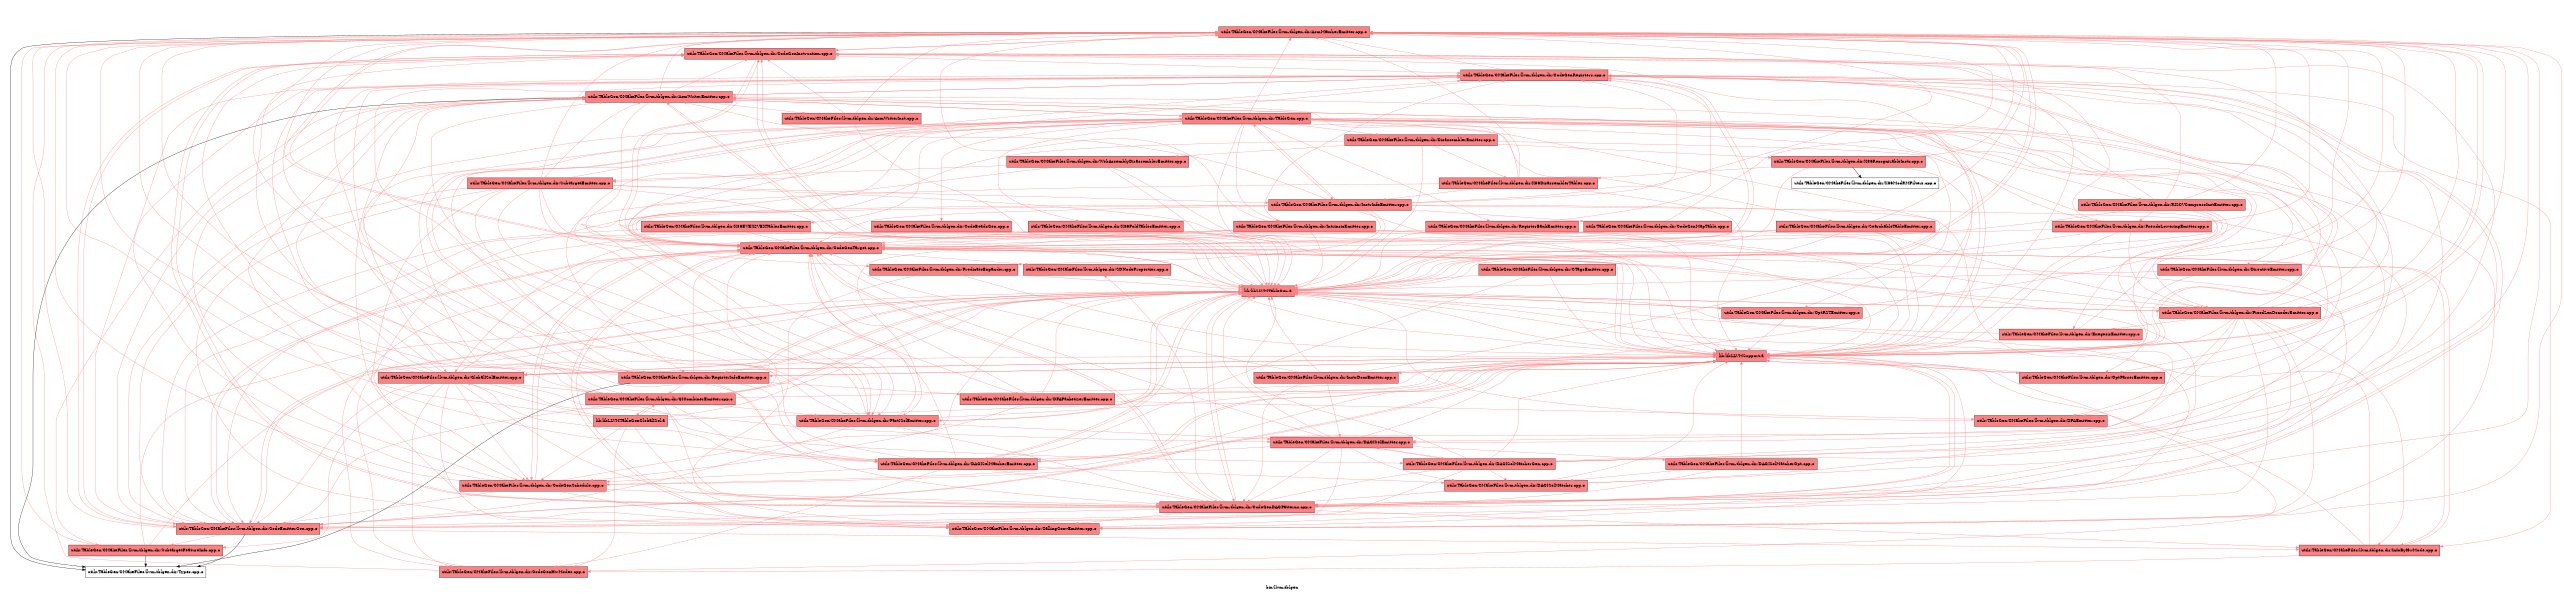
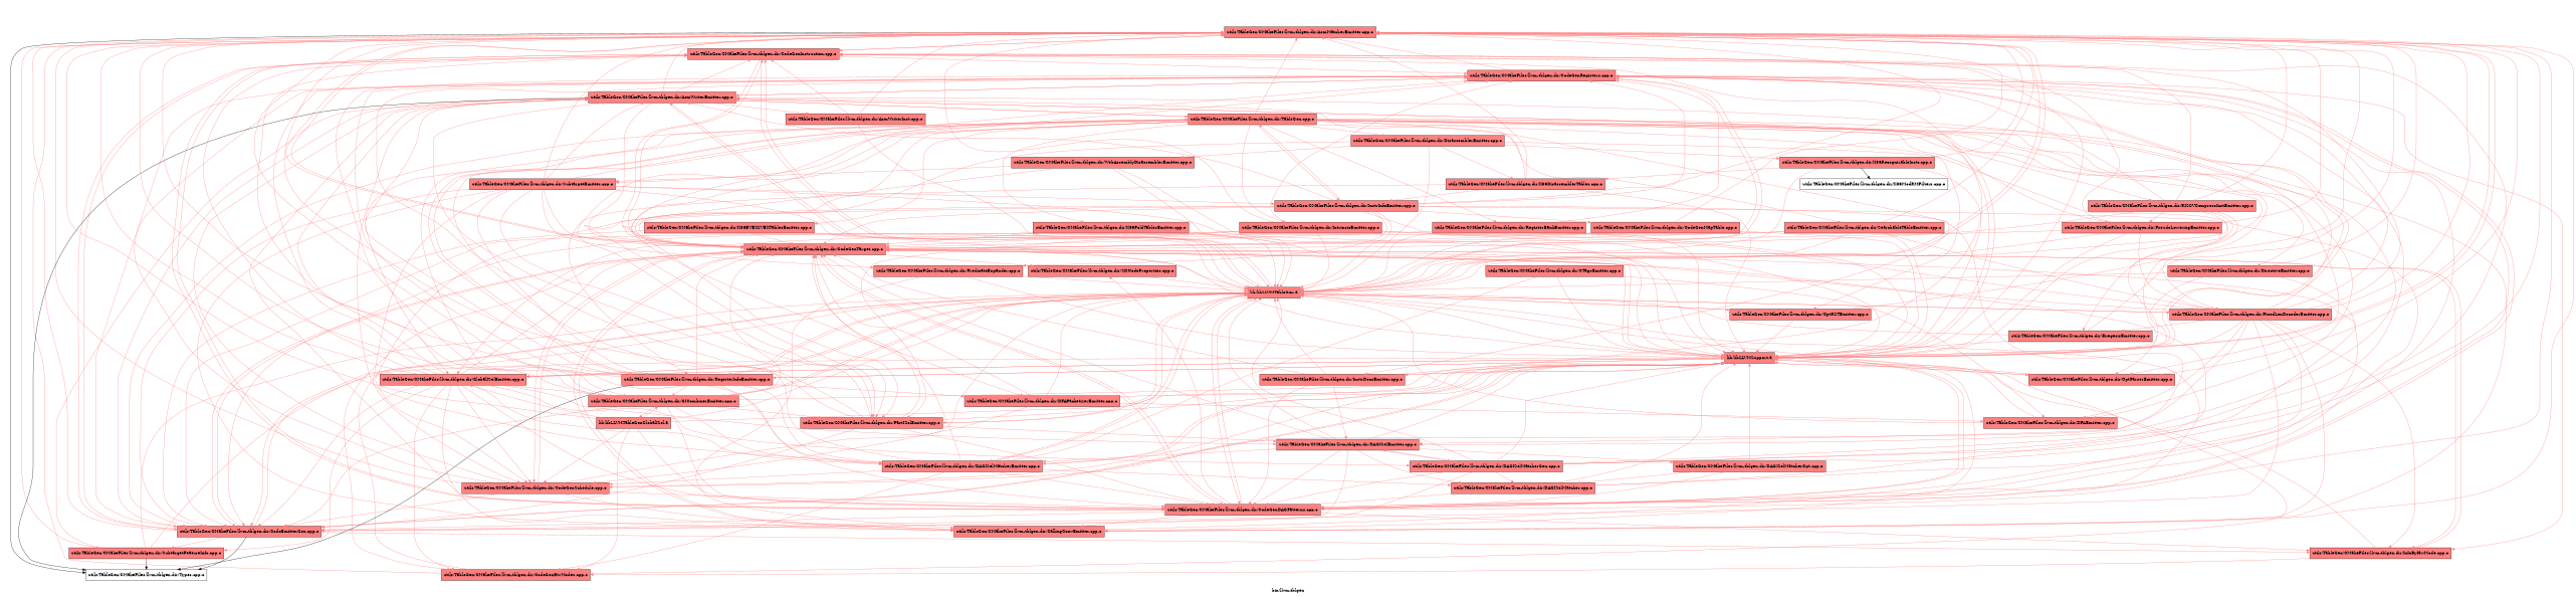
  digraph {
    label="bin/llvm-tblgen"
    node [fillcolor="1.000000 0.5 1" shape=record style=filled]
    edge [color="1.000000 0.5 1"]
    n1 [label="{utils/TableGen/CMakeFiles/llvm-tblgen.dir/AsmMatcherEmitter.cpp.o}"]
    n2 [label="{utils/TableGen/CMakeFiles/llvm-tblgen.dir/CodeGenInstruction.cpp.o}"]
    n3 [label="{utils/TableGen/CMakeFiles/llvm-tblgen.dir/CodeGenTarget.cpp.o}"]
    n4 [label="{utils/TableGen/CMakeFiles/llvm-tblgen.dir/SubtargetFeatureInfo.cpp.o}"]
    n5 [label="{utils/TableGen/CMakeFiles/llvm-tblgen.dir/Types.cpp.o}" fillcolor="" style=""]
    n6 [label="{lib/libLLVMSupport.a}"]
    n7 [label="{lib/libLLVMTableGen.a}"]
    n8 [label="{utils/TableGen/CMakeFiles/llvm-tblgen.dir/CodeEmitterGen.cpp.o}"]
    n9 [label="{utils/TableGen/CMakeFiles/llvm-tblgen.dir/CodeGenDAGPatterns.cpp.o}"]
    n10 [label="{utils/TableGen/CMakeFiles/llvm-tblgen.dir/CodeGenRegisters.cpp.o}"]
    n11 [label="{utils/TableGen/CMakeFiles/llvm-tblgen.dir/CallingConvEmitter.cpp.o}"]
    n12 [label="{utils/TableGen/CMakeFiles/llvm-tblgen.dir/CodeGenHwModes.cpp.o}"]
    n13 [label="{utils/TableGen/CMakeFiles/llvm-tblgen.dir/CodeGenSchedule.cpp.o}"]
    n14 [label="{utils/TableGen/CMakeFiles/llvm-tblgen.dir/InfoByHwMode.cpp.o}"]
    n15 [label="{utils/TableGen/CMakeFiles/llvm-tblgen.dir/SDNodeProperties.cpp.o}"]
    n16 [label="{utils/TableGen/CMakeFiles/llvm-tblgen.dir/AsmWriterEmitter.cpp.o}"]
    n17 [label="{utils/TableGen/CMakeFiles/llvm-tblgen.dir/DAGISelMatcherEmitter.cpp.o}"]
    n18 [label="{utils/TableGen/CMakeFiles/llvm-tblgen.dir/GlobalISelEmitter.cpp.o}"]
    n19 [label="{utils/TableGen/CMakeFiles/llvm-tblgen.dir/OptParserEmitter.cpp.o}"]
    n20 [label="{utils/TableGen/CMakeFiles/llvm-tblgen.dir/RegisterInfoEmitter.cpp.o}"]
    n21 [label="{utils/TableGen/CMakeFiles/llvm-tblgen.dir/InstrDocsEmitter.cpp.o}"]
    n22 [label="{utils/TableGen/CMakeFiles/llvm-tblgen.dir/FastISelEmitter.cpp.o}"]
    n23 [label="{utils/TableGen/CMakeFiles/llvm-tblgen.dir/GICombinerEmitter.cpp.o}"]
    n24 [label="{utils/TableGen/CMakeFiles/llvm-tblgen.dir/OptRSTEmitter.cpp.o}"]
    n25 [label="{utils/TableGen/CMakeFiles/llvm-tblgen.dir/FixedLenDecoderEmitter.cpp.o}"]
    n26 [label="{utils/TableGen/CMakeFiles/llvm-tblgen.dir/AsmWriterInst.cpp.o}"]
    n27 [label="{utils/TableGen/CMakeFiles/llvm-tblgen.dir/TableGen.cpp.o}"]
    n28 [label="{utils/TableGen/CMakeFiles/llvm-tblgen.dir/DAGISelMatcher.cpp.o}"]
    n29 [label="{utils/TableGen/CMakeFiles/llvm-tblgen.dir/DAGISelEmitter.cpp.o}"]
    n30 [label="{utils/TableGen/CMakeFiles/llvm-tblgen.dir/DAGISelMatcherGen.cpp.o}"]
    n31 [label="{utils/TableGen/CMakeFiles/llvm-tblgen.dir/DFAPacketizerEmitter.cpp.o}"]
    n32 [label="{lib/libLLVMTableGenGlobalISel.a}"]
    n33 [label="{utils/TableGen/CMakeFiles/llvm-tblgen.dir/DFAEmitter.cpp.o}"]
    n34 [label="{utils/TableGen/CMakeFiles/llvm-tblgen.dir/ExegesisEmitter.cpp.o}"]
-   n35 [label="{utils/TableGen/CMakeFiles/llvm-tblgen.dir/CodeBeadsGen.cpp.o}"]
    n36 [label="{utils/TableGen/CMakeFiles/llvm-tblgen.dir/DirectiveEmitter.cpp.o}"]
    n37 [label="{utils/TableGen/CMakeFiles/llvm-tblgen.dir/DisassemblerEmitter.cpp.o}"]
    n38 [label="{utils/TableGen/CMakeFiles/llvm-tblgen.dir/InstrInfoEmitter.cpp.o}"]
    n39 [label="{utils/TableGen/CMakeFiles/llvm-tblgen.dir/IntrinsicEmitter.cpp.o}"]
    n40 [label="{utils/TableGen/CMakeFiles/llvm-tblgen.dir/PseudoLoweringEmitter.cpp.o}"]
    n41 [label="{utils/TableGen/CMakeFiles/llvm-tblgen.dir/RISCVCompressInstEmitter.cpp.o}"]
    n42 [label="{utils/TableGen/CMakeFiles/llvm-tblgen.dir/RegisterBankEmitter.cpp.o}"]
    n43 [label="{utils/TableGen/CMakeFiles/llvm-tblgen.dir/SearchableTableEmitter.cpp.o}"]
    n44 [label="{utils/TableGen/CMakeFiles/llvm-tblgen.dir/SubtargetEmitter.cpp.o}"]
    n45 [label="{utils/TableGen/CMakeFiles/llvm-tblgen.dir/X86EVEX2VEXTablesEmitter.cpp.o}"]
    n46 [label="{utils/TableGen/CMakeFiles/llvm-tblgen.dir/X86FoldTablesEmitter.cpp.o}"]
    n47 [label="{utils/TableGen/CMakeFiles/llvm-tblgen.dir/DAGISelMatcherOpt.cpp.o}"]
    n48 [label="{utils/TableGen/CMakeFiles/llvm-tblgen.dir/X86DisassemblerTables.cpp.o}"]
    n49 [label="{utils/TableGen/CMakeFiles/llvm-tblgen.dir/X86RecognizableInstr.cpp.o}"]
    n50 [label="{utils/TableGen/CMakeFiles/llvm-tblgen.dir/WebAssemblyDisassemblerEmitter.cpp.o}"]
    n51 [label="{utils/TableGen/CMakeFiles/llvm-tblgen.dir/CodeGenMapTable.cpp.o}"]
    n52 [label="{utils/TableGen/CMakeFiles/llvm-tblgen.dir/PredicateExpander.cpp.o}"]
    n53 [label="{utils/TableGen/CMakeFiles/llvm-tblgen.dir/CTagsEmitter.cpp.o}"]
    n54 [label="{utils/TableGen/CMakeFiles/llvm-tblgen.dir/X86ModRMFilters.cpp.o}" fillcolor="" style=""]
    n1 -> n2
    n1 -> n3
    n1 -> n4
    n1 -> n5 [color=""]
    n1 -> n6
    n1 -> n7
    n2 -> n1
    n2 -> n3
    n2 -> n6
    n2 -> n7
    n2 -> n8
    n2 -> n9
    n2 -> n10
    n3 -> n1
    n3 -> n2
    n3 -> n6
    n3 -> n7
    n3 -> n8
    n3 -> n9
    n3 -> n10
    n3 -> n11
    n3 -> n12
    n3 -> n13
    n3 -> n14
    n3 -> n15
    n4 -> n5 [color=""]
    n4 -> n6
    n4 -> n7
    n4 -> n16
    n6 -> n1
    n6 -> n3
    n6 -> n8
    n6 -> n9
    n6 -> n10
    n6 -> n16
    n6 -> n17
    n6 -> n18
    n6 -> n19
    n6 -> n20
    n6 -> n21
    n7 -> n1
    n7 -> n2
    n7 -> n6
    n7 -> n8
    n7 -> n9
    n7 -> n10
    n7 -> n16
    n7 -> n17
    n7 -> n18
    n7 -> n20
    n7 -> n22
    n7 -> n23
    n7 -> n24
    n7 -> n25
    n8 -> n1
    n8 -> n2
    n8 -> n3
    n8 -> n4
    n8 -> n5 [color=""]
    n8 -> n6
    n8 -> n7
    n8 -> n14
    n8 -> n16
    n9 -> n1
    n9 -> n2
    n9 -> n3
    n9 -> n6
    n9 -> n7
    n9 -> n8
    n9 -> n10
    n9 -> n11
    n9 -> n14
    n9 -> n15
    n9 -> n16
    n10 -> n1
    n10 -> n6
    n10 -> n7
    n10 -> n8
    n10 -> n9
    n10 -> n14
    n10 -> n16
    n11 -> n1
    n11 -> n3
    n11 -> n6
    n11 -> n7
    n12 -> n1
    n12 -> n6
    n12 -> n7
    n13 -> n1
    n13 -> n3
    n13 -> n6
    n13 -> n7
    n13 -> n8
    n13 -> n9
    n13 -> n10
    n13 -> n11
    n13 -> n16
    n14 -> n3
    n14 -> n6
-   n14 -> n7
    n14 -> n12
    n15 -> n7
    n16 -> n1
    n16 -> n2
    n16 -> n3
    n16 -> n5 [color=""]
    n16 -> n6
    n16 -> n7
    n16 -> n10
    n16 -> n26
    n16 -> n27
    n17 -> n1
    n17 -> n3
    n17 -> n6
    n17 -> n7
    n17 -> n9
    n17 -> n12
    n17 -> n13
    n17 -> n16
    n17 -> n28
    n18 -> n1
    n18 -> n2
    n18 -> n3
    n18 -> n4
    n18 -> n6
    n18 -> n7
    n18 -> n8
    n18 -> n9
    n18 -> n10
    n18 -> n11
    n18 -> n12
    n18 -> n13
    n18 -> n16
    n18 -> n17
    n18 -> n23
    n18 -> n29
    n18 -> n30
    n19 -> n1
    n19 -> n6
    n19 -> n7
    n20 -> n1
    n20 -> n3
    n20 -> n5 [color=""]
    n20 -> n6
    n20 -> n7
    n20 -> n9
    n20 -> n10
    n20 -> n16
    n20 -> n17
    n20 -> n23
    n20 -> n27
    n20 -> n31
    n21 -> n2
    n21 -> n3
    n21 -> n6
    n21 -> n7
    n21 -> n9
    n21 -> n29
    n22 -> n1
    n22 -> n3
    n22 -> n6
    n22 -> n7
    n22 -> n8
    n22 -> n9
    n22 -> n10
    n22 -> n16
    n22 -> n29
    n23 -> n1
    n23 -> n2
    n23 -> n3
    n23 -> n6
    n23 -> n7
    n23 -> n8
    n23 -> n9
    n23 -> n10
    n23 -> n17
    n23 -> n22
    n23 -> n32
    n24 -> n1
    n24 -> n6
    n24 -> n7
    n25 -> n1
    n25 -> n2
    n25 -> n3
    n25 -> n6
    n25 -> n7
    n25 -> n8
    n25 -> n9
    n25 -> n10
    n25 -> n11
    n25 -> n13
    n25 -> n14
    n25 -> n16
    n25 -> n33
    n25 -> n34
    n26 -> n1
    n26 -> n2
    n26 -> n7
    n27 -> n1
    n27 -> n3
    n27 -> n6
-   n27 -> n7
    n27 -> n8
    n27 -> n11
    n27 -> n16
    n27 -> n17
    n27 -> n18
    n27 -> n19
    n27 -> n20
    n27 -> n21
    n27 -> n22
    n27 -> n23
    n27 -> n24
    n27 -> n29
    n27 -> n31
    n27 -> n33
    n27 -> n34
-   n27 -> n35
    n27 -> n36
    n27 -> n37
    n27 -> n38
    n27 -> n39
    n27 -> n40
    n27 -> n41
    n27 -> n42
    n27 -> n43
    n27 -> n44
    n27 -> n45
    n27 -> n46
    n28 -> n3
    n28 -> n6
    n28 -> n9
    n28 -> n10
    n29 -> n3
    n29 -> n6
    n29 -> n7
    n29 -> n8
    n29 -> n9
    n29 -> n17
    n29 -> n28
    n29 -> n30
    n29 -> n47
    n30 -> n1
    n30 -> n2
    n30 -> n3
    n30 -> n6
    n30 -> n7
    n30 -> n8
    n30 -> n9
    n30 -> n10
    n30 -> n28
    n30 -> n29
    n31 -> n3
    n31 -> n6
    n31 -> n7
    n31 -> n13
    n31 -> n33
    n32 -> n1
    n32 -> n6
    n32 -> n7
    n32 -> n9
    n32 -> n12
    n32 -> n13
    n32 -> n18
    n32 -> n23
+   n33 -> n6
    n33 -> n7
    n34 -> n1
    n34 -> n6
    n34 -> n7
-   n35 -> n3
-   n35 -> n7
    n36 -> n1
    n36 -> n6
    n36 -> n7
    n36 -> n9
    n37 -> n3
    n37 -> n7
    n37 -> n25
    n37 -> n48
    n37 -> n49
    n37 -> n50
    n38 -> n1
    n38 -> n3
    n38 -> n6
    n38 -> n7
    n38 -> n9
    n38 -> n10
    n38 -> n13
    n38 -> n16
    n38 -> n22
    n38 -> n27
    n38 -> n29
    n38 -> n51
    n38 -> n52
    n39 -> n1
    n39 -> n3
    n39 -> n6
    n39 -> n7
    n39 -> n8
    n39 -> n10
    n39 -> n22
    n39 -> n25
    n40 -> n1
    n40 -> n2
    n40 -> n3
    n40 -> n6
    n40 -> n7
    n40 -> n25
    n41 -> n1
    n41 -> n2
    n41 -> n3
    n41 -> n6
    n41 -> n7
    n41 -> n10
    n41 -> n19
    n41 -> n40
    n42 -> n3
    n42 -> n6
    n42 -> n7
    n42 -> n10
    n43 -> n1
    n43 -> n3
    n43 -> n6
    n43 -> n7
    n43 -> n18
    n43 -> n25
    n44 -> n1
    n44 -> n3
    n44 -> n6
    n44 -> n7
    n44 -> n8
    n44 -> n10
    n44 -> n11
    n44 -> n13
    n44 -> n16
    n44 -> n20
    n44 -> n22
    n44 -> n38
    n44 -> n52
    n45 -> n3
    n45 -> n6
    n45 -> n7
    n45 -> n8
    n46 -> n3
    n46 -> n6
    n46 -> n7
    n46 -> n8
    n47 -> n6
    n47 -> n9
    n47 -> n28
    n48 -> n1
    n48 -> n6
    n48 -> n16
    n48 -> n20
    n48 -> n38
    n49 -> n1
    n49 -> n6
    n49 -> n7
    n49 -> n48
    n49 -> n54 [color=""]
    n50 -> n6
    n50 -> n7
    n50 -> n22
    n50 -> n44
    n51 -> n1
    n51 -> n3
    n51 -> n6
    n51 -> n7
    n52 -> n6
    n52 -> n7
    n52 -> n11
    n53 -> n6
-   n53 -> n7
+   n53 -> n33
    n53 -> n17
  }
